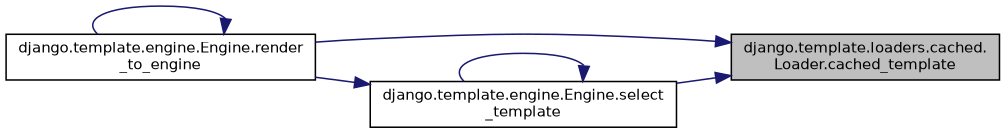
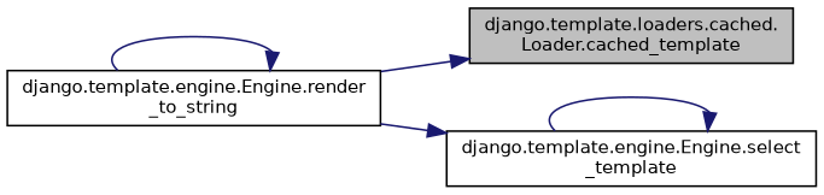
  digraph {
    rankdir=RL
    node [color=black fillcolor=white fontname=Helvetica fontsize=10 shape=record style=filled]
    edge [color=midnightblue dir=back fontname=Helvetica fontsize=10 labelfontname=Helvetica labelfontsize=10 style=solid]
    n1 [fillcolor=grey75 fontcolor=black height=0.2 label="django.template.loaders.cached.\lLoader.cached_template" width=0.4]
-   n2 [height=0.2 label="django.template.engine.Engine.render\l_to_engine" width=0.4]
+   n2 [height=0.2 label="django.template.engine.Engine.render\l_to_string" width=0.4]
    n3 [height=0.2 label="django.template.engine.Engine.select\l_template" width=0.4]
    n1 -> n2
-   n1 -> n3
    n2 -> n2
    n3 -> n2
    n3 -> n3
  }
